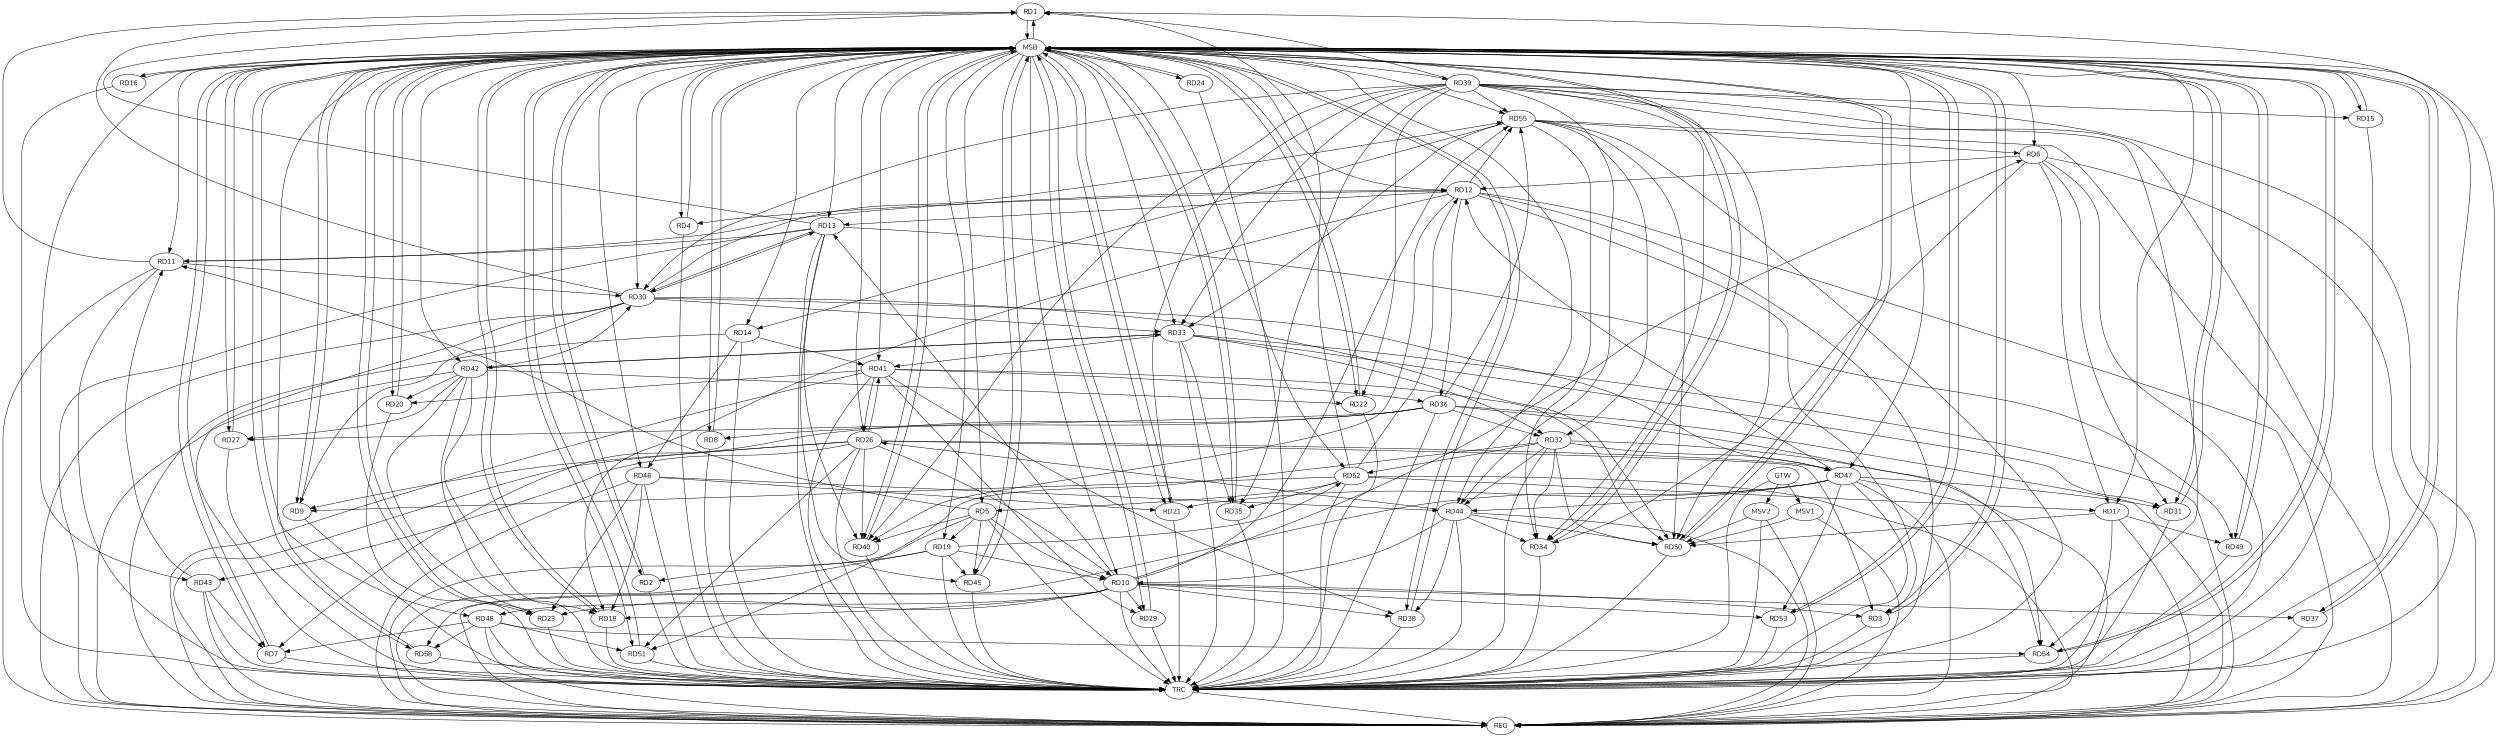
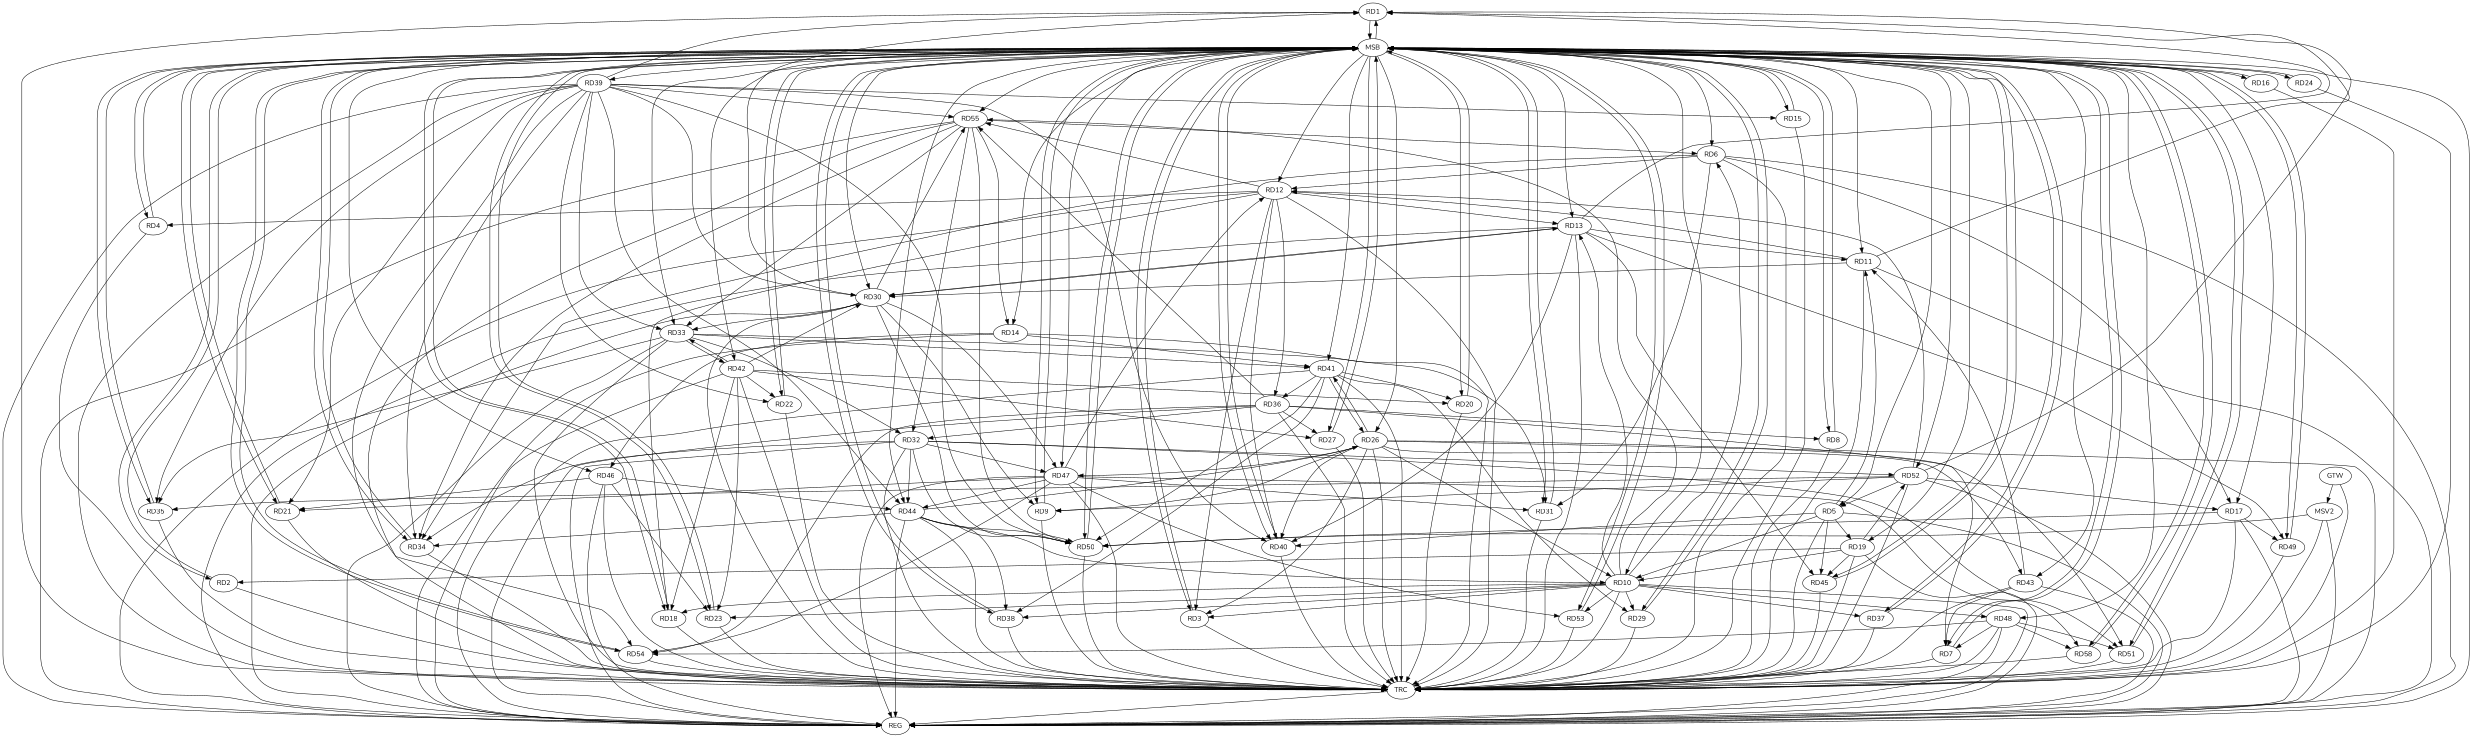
  strict digraph {
    fontname=Nunito
    node [fontname=Nunito]
    edge [fontname=Nunito]
    n1 [label=RD1]
    n2 [label=MSB]
    n3 [label=TRC]
    n4 [label=RD2]
    n5 [label=RD3]
    n6 [label=RD4]
    n7 [label=RD5]
    n8 [label=RD10]
    n9 [label=RD11]
    n10 [label=RD19]
    n11 [label=RD40]
    n12 [label=RD45]
    n13 [label=REG]
    n14 [label=RD6]
    n15 [label=RD12]
    n16 [label=RD17]
    n17 [label=RD31]
    n18 [label=RD34]
    n19 [label=RD7]
    n20 [label=RD8]
    n21 [label=RD9]
    n22 [label=RD13]
    n23 [label=RD18]
    n24 [label=RD23]
    n25 [label=RD29]
    n26 [label=RD37]
    n27 [label=RD38]
    n28 [label=RD48]
    n29 [label=RD53]
    n30 [label=RD55]
    n31 [label=RD30]
    n32 [label=RD49]
    n33 [label=RD14]
    n34 [label=RD41]
    n35 [label=RD46]
    n36 [label=RD15]
    n37 [label=RD16]
    n38 [label=RD50]
    n39 [label=RD52]
    n40 [label=RD20]
    n41 [label=RD21]
    n42 [label=RD22]
    n43 [label=RD24]
    n44 [label=RD26]
    n45 [label=RD43]
    n46 [label=RD47]
    n47 [label=RD51]
    n48 [label=RD27]
    n49 [label=RD58]
    n50 [label=RD33]
    n51 [label=RD44]
    n52 [label=RD35]
    n53 [label=RD42]
    n54 [label=RD54]
    n55 [label=RD39]
    n56 [label=RD36]
    n57 [label=RD32]
    n58 [label=GTW]
-   n59 [label=MSV1]
    n60 [label=MSV2]
    n1 -> n2
    n1 -> n3
    n2 -> n1
    n2 -> n4
    n2 -> n5
    n2 -> n6
    n2 -> n7
    n2 -> n8
    n2 -> n9
    n2 -> n10
    n2 -> n11
    n2 -> n12
    n2 -> n13
    n2 -> n14
    n2 -> n15
    n2 -> n16
    n2 -> n17
    n2 -> n18
    n2 -> n19
    n2 -> n20
    n2 -> n21
    n2 -> n22
    n2 -> n23
    n2 -> n24
    n2 -> n25
    n2 -> n26
    n2 -> n27
    n2 -> n28
    n2 -> n29
    n2 -> n30
    n2 -> n31
    n2 -> n32
    n2 -> n33
    n2 -> n34
    n2 -> n35
    n2 -> n36
    n2 -> n37
    n2 -> n38
    n2 -> n39
    n2 -> n40
    n2 -> n41
    n2 -> n42
    n2 -> n43
    n2 -> n44
    n2 -> n45
    n2 -> n46
    n2 -> n47
    n2 -> n48
    n2 -> n49
    n2 -> n50
    n2 -> n51
    n2 -> n52
    n2 -> n53
    n2 -> n54
    n2 -> n55
    n3 -> n13
    n4 -> n2
    n4 -> n3
    n5 -> n2
    n5 -> n3
    n6 -> n2
    n6 -> n3
    n7 -> n3
    n7 -> n8
    n7 -> n9
    n7 -> n10
    n7 -> n11
    n7 -> n12
    n7 -> n13
    n8 -> n3
    n8 -> n5
    n8 -> n13
    n8 -> n14
    n8 -> n22
    n8 -> n23
    n8 -> n24
    n8 -> n25
    n8 -> n26
    n8 -> n27
    n8 -> n28
    n8 -> n29
    n8 -> n30
    n9 -> n1
    n9 -> n3
    n9 -> n13
    n9 -> n15
    n9 -> n31
    n10 -> n3
    n10 -> n4
    n10 -> n8
    n10 -> n12
    n10 -> n13
    n10 -> n39
    n11 -> n2
    n11 -> n3
    n12 -> n2
    n12 -> n3
    n14 -> n3
    n14 -> n13
    n14 -> n15
    n14 -> n16
    n14 -> n17
    n14 -> n18
    n15 -> n3
    n15 -> n5
    n15 -> n6
    n15 -> n11
    n15 -> n13
    n15 -> n22
    n15 -> n23
    n15 -> n30
    n15 -> n56
    n16 -> n3
    n16 -> n13
    n16 -> n32
    n16 -> n38
    n17 -> n2
    n17 -> n3
    n18 -> n2
    n18 -> n3
    n19 -> n2
    n19 -> n3
    n20 -> n2
    n20 -> n3
    n21 -> n2
    n21 -> n3
    n22 -> n1
    n22 -> n3
    n22 -> n9
    n22 -> n11
    n22 -> n12
    n22 -> n13
    n22 -> n31
    n22 -> n32
    n23 -> n2
    n23 -> n3
    n24 -> n2
    n24 -> n3
    n25 -> n2
    n25 -> n3
    n26 -> n2
    n26 -> n3
    n27 -> n2
    n27 -> n3
    n28 -> n3
    n28 -> n13
    n28 -> n19
    n28 -> n47
    n28 -> n49
    n28 -> n54
    n29 -> n2
    n29 -> n3
    n30 -> n3
    n30 -> n13
    n30 -> n14
    n30 -> n18
    n30 -> n33
    n30 -> n38
    n30 -> n50
    n30 -> n57
    n31 -> n1
    n31 -> n3
    n31 -> n13
    n31 -> n21
    n31 -> n22
    n31 -> n30
    n31 -> n38
    n31 -> n46
    n31 -> n50
    n32 -> n2
    n32 -> n3
    n33 -> n3
    n33 -> n13
    n33 -> n34
    n33 -> n35
    n34 -> n3
    n34 -> n13
    n34 -> n25
    n34 -> n27
    n34 -> n38
    n34 -> n40
    n34 -> n44
    n34 -> n56
    n35 -> n3
    n35 -> n13
-   n35 -> n23
    n35 -> n24
    n35 -> n41
    n35 -> n51
    n36 -> n2
    n36 -> n3
    n37 -> n2
    n37 -> n3
    n38 -> n2
    n38 -> n3
    n39 -> n1
    n39 -> n3
    n39 -> n7
    n39 -> n13
    n39 -> n15
    n39 -> n16
    n39 -> n21
    n39 -> n52
    n40 -> n2
    n40 -> n3
    n41 -> n2
    n41 -> n3
    n42 -> n2
    n42 -> n3
    n43 -> n2
    n43 -> n3
    n44 -> n3
    n44 -> n5
    n44 -> n8
    n44 -> n11
    n44 -> n13
    n44 -> n21
    n44 -> n34
    n44 -> n45
    n44 -> n46
    n44 -> n47
    n45 -> n3
    n45 -> n9
    n45 -> n13
    n45 -> n19
    n46 -> n3
    n46 -> n13
    n46 -> n15
    n46 -> n17
    n46 -> n29
    n46 -> n41
    n46 -> n49
    n46 -> n51
    n46 -> n54
    n47 -> n2
    n47 -> n3
    n48 -> n2
    n48 -> n3
    n49 -> n2
    n49 -> n3
    n50 -> n3
    n50 -> n13
    n50 -> n17
    n50 -> n34
    n50 -> n52
    n50 -> n53
    n50 -> n57
    n51 -> n3
    n51 -> n8
    n51 -> n13
    n51 -> n18
    n51 -> n27
    n51 -> n38
    n51 -> n44
    n52 -> n2
    n52 -> n3
    n53 -> n3
    n53 -> n13
    n53 -> n23
    n53 -> n24
    n53 -> n31
    n53 -> n40
    n53 -> n42
    n53 -> n48
    n53 -> n50
    n54 -> n2
    n54 -> n3
    n55 -> n1
    n55 -> n3
    n55 -> n11
    n55 -> n13
    n55 -> n18
    n55 -> n30
    n55 -> n31
    n55 -> n36
    n55 -> n38
    n55 -> n41
    n55 -> n42
    n55 -> n50
    n55 -> n51
    n55 -> n52
    n55 -> n54
    n56 -> n3
    n56 -> n13
    n56 -> n19
    n56 -> n20
    n56 -> n30
    n56 -> n48
    n56 -> n54
    n56 -> n57
    n57 -> n3
    n57 -> n13
    n57 -> n18
    n57 -> n38
    n57 -> n39
    n57 -> n46
    n57 -> n47
    n57 -> n51
    n58 -> n3
-   n58 -> n59
    n58 -> n60
-   n59 -> n13
-   n59 -> n38
    n60 -> n3
    n60 -> n13
    n60 -> n38
  }
